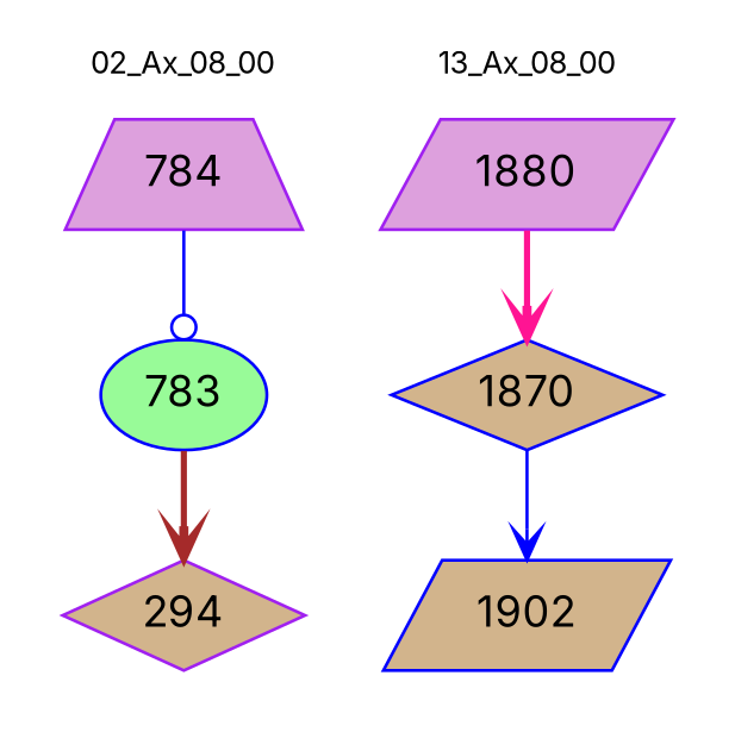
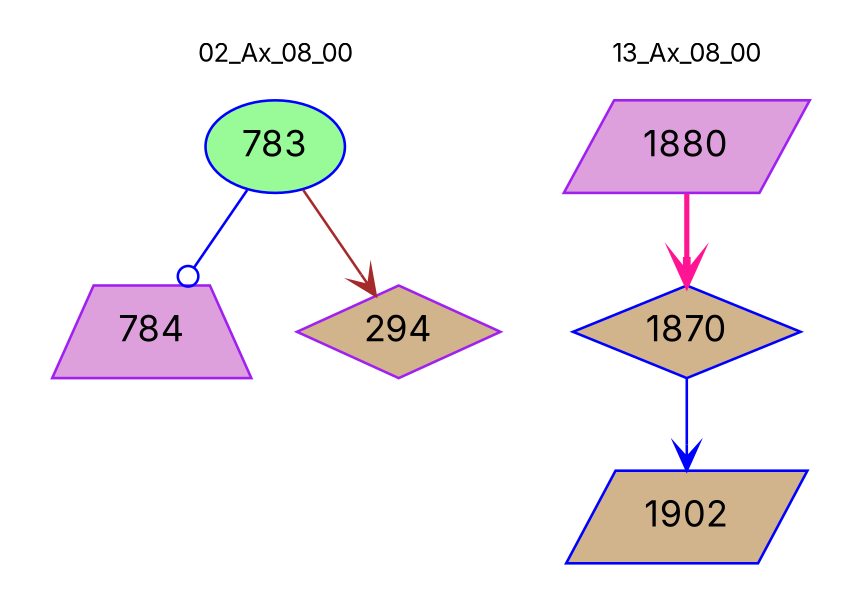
  digraph {
    fontname=Inter
    node [color=purple fillcolor=tan fontname=Inter shape=diamond style=filled]
    edge [arrowhead=vee color=blue fontname=Inter style=solid]
    n1 [fillcolor=plum label=784 shape=trapezium]
    n2 [color=blue fillcolor=palegreen label=783 shape=ellipse]
    n3 [label=294]
    n4 [fillcolor=plum label=1880 shape=parallelogram]
    n5 [color=blue label=1870]
    n6 [color=blue label=1902 shape=parallelogram]
    subgraph cluster_1 {
      color=white
      fontsize=10
      label="02_Ax_08_00"
      n1
      n2
      n3
    }
    subgraph cluster_2 {
      color=white
      fontsize=10
      label="13_Ax_08_00"
      n4
      n5
      n6
    }
-   n1 -> n2 [arrowhead=odot]
-   n2 -> n3 [color=brown style=bold]
+   n2 -> n1 [arrowhead=odot]
+   n2 -> n3 [color=brown]
    n4 -> n5 [color=deeppink style=bold]
    n5 -> n6
  }
